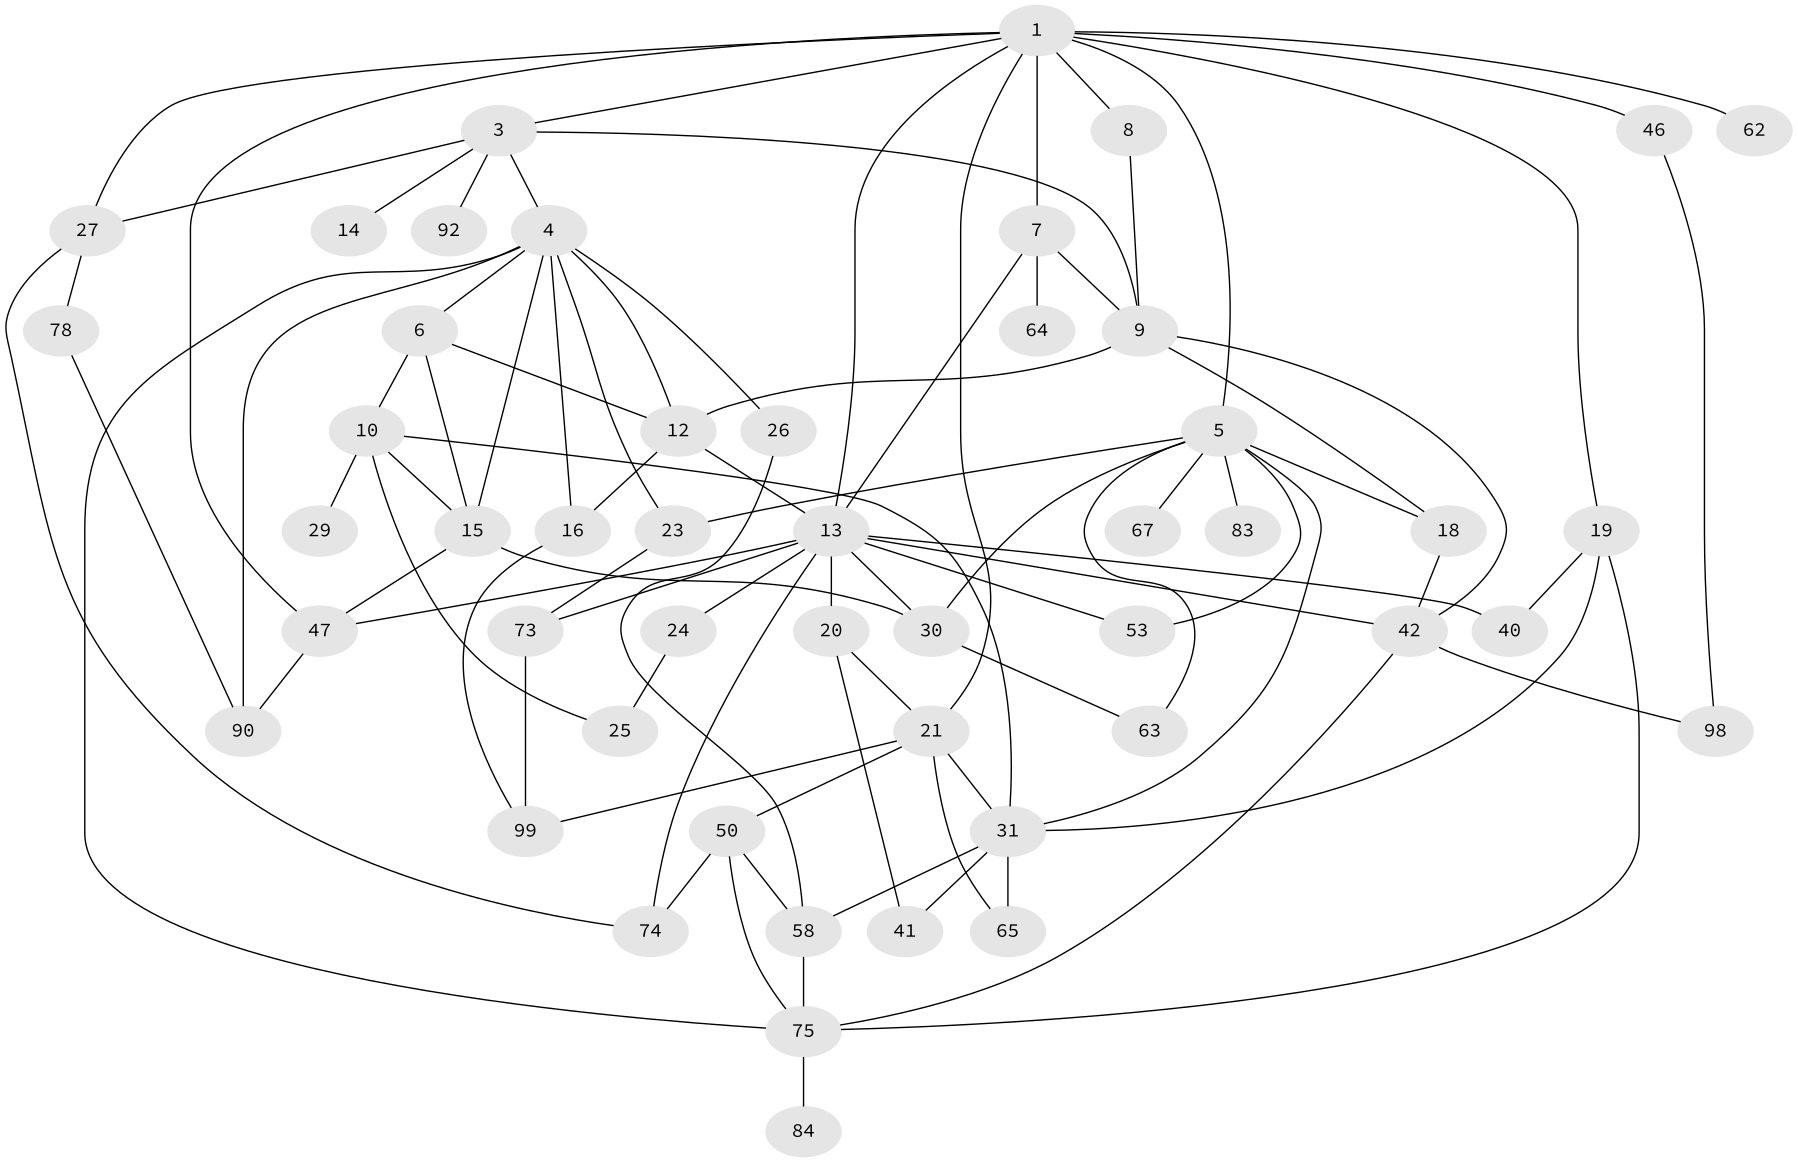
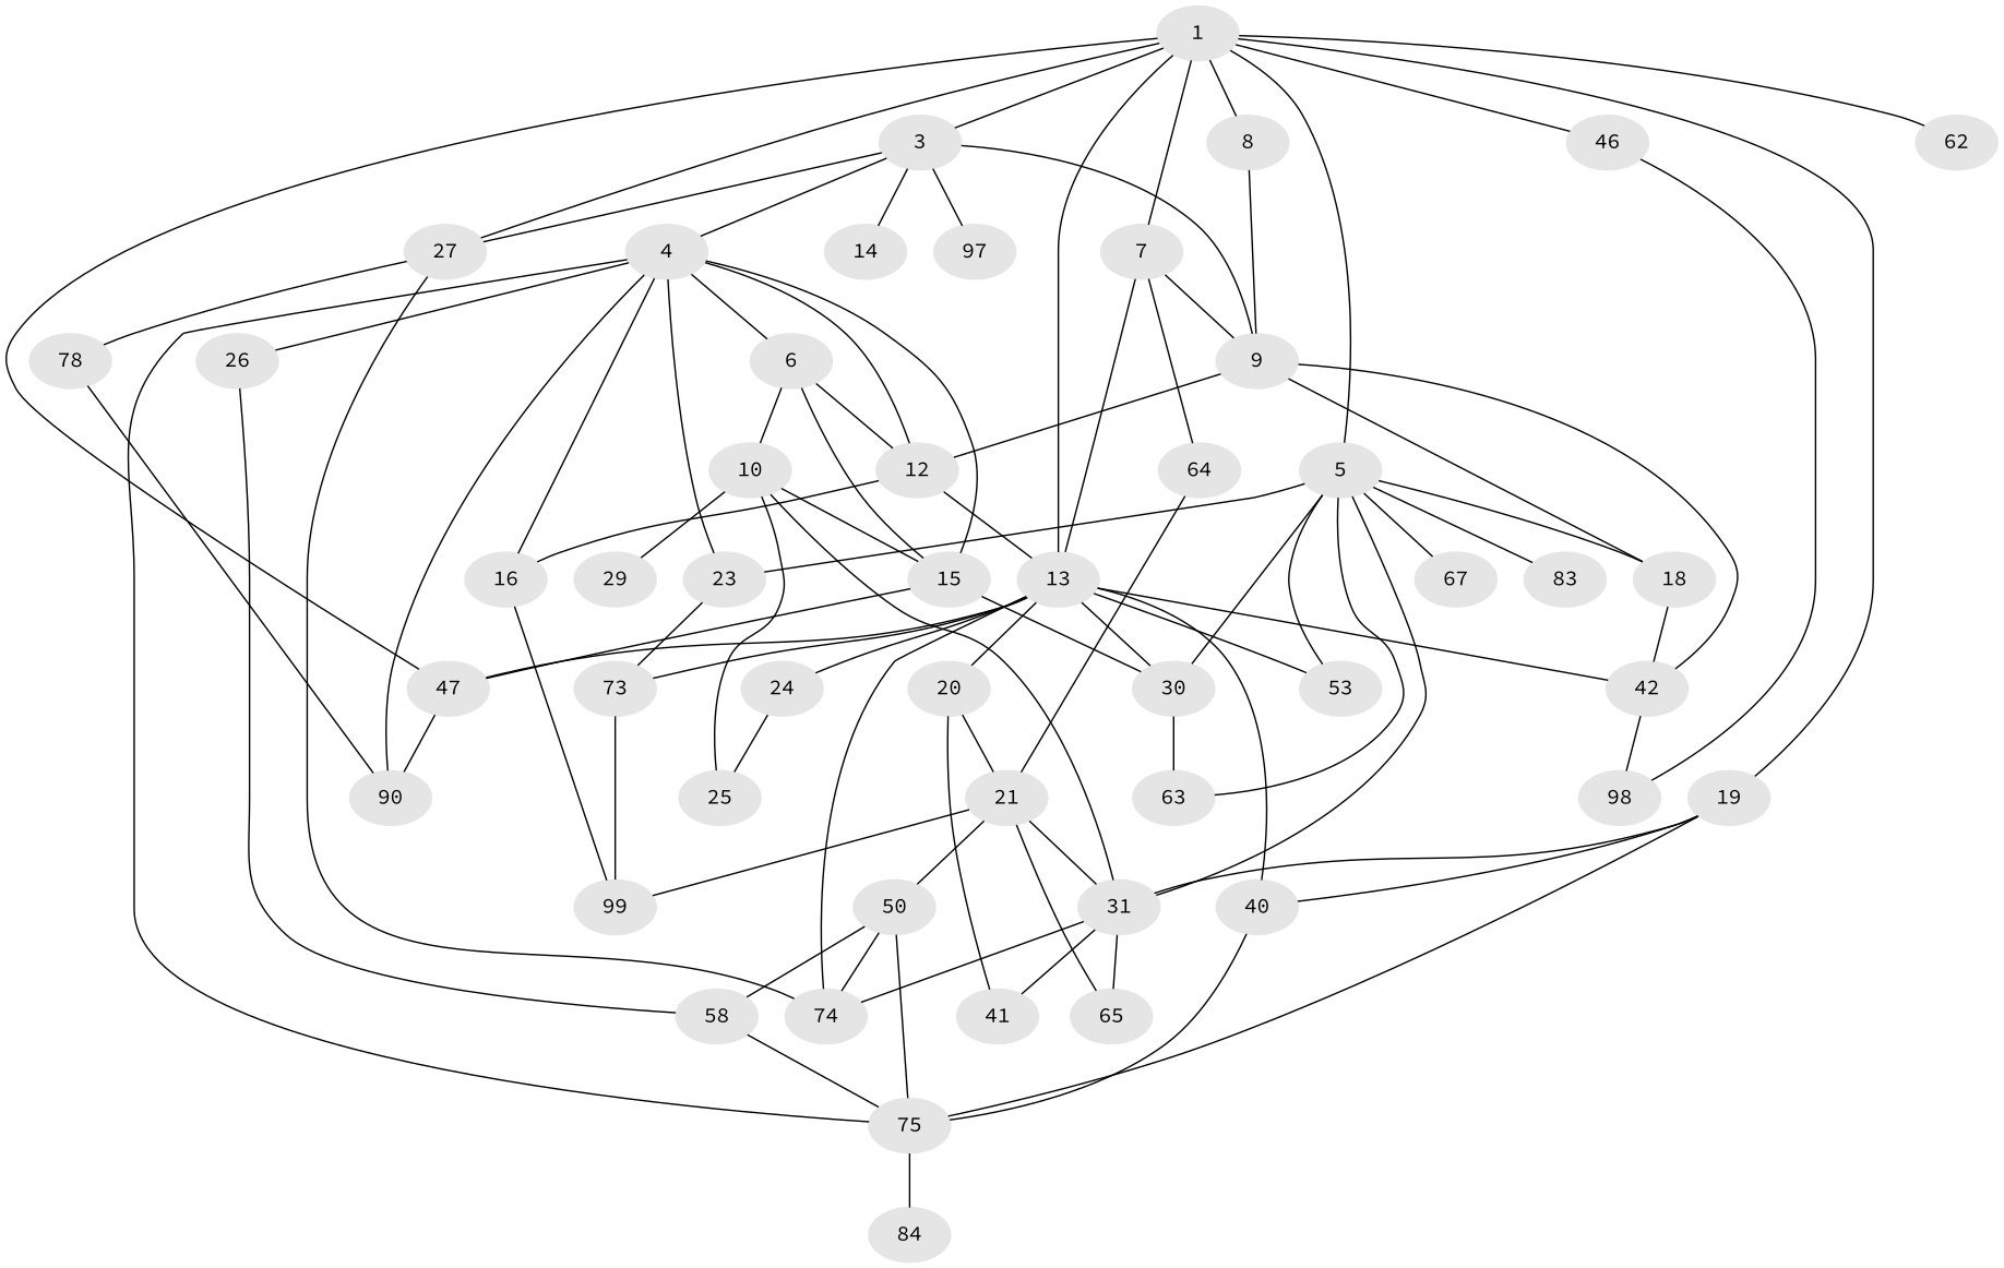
  graph {
    fontname="Source Code Pro"
    node [color=gray90 fontname="Source Code Pro" style=filled]
    edge [fontname="Source Code Pro"]
    1 [super="+2"]
    3 [super="+55"]
    5 [super="+34+22+11"]
    7 [super="+33"]
    8
    13 [super="+17+36+66"]
    19 [super="+71+52"]
    21 [super="+32"]
    27
    46 [super="+70"]
    47 [super="+57"]
    62
    4 [super="+69"]
    9
    14
-   92
+   92 [label=97]
    23 [super="+68+28"]
    18 [super="+45"]
    30 [super="+80+96"]
    31 [super="+38"]
    53
    n22 [label=63]
    67
    83
    64
    42 [super="+56+99"]
    20 [super="+29+82+95"]
    24
    40
    73 [super="+85"]
    74
    75
    n33 [label=99]
    50 [super="+97"]
    65
    78
    98
    90
    6
    12 [super="+54"]
    15 [super="+91+51"]
    16 [super="+48"]
    26
    10 [super="+39"]
    58 [super="+72+86+89"]
    84
    41
    25
    n49 [label=29]
    1 -- 3
    1 -- 5
    1 -- 7
    1 -- 8
    1 -- 13
    1 -- 19
-   1 -- 21
+   64 -- 21
    1 -- 27
    1 -- 46
    1 -- 47
    1 -- 62
    3 -- 27
    3 -- 4
    3 -- 9
    3 -- 14
    3 -- 92
    5 -- 23
    5 -- 18
    5 -- 30
    5 -- 31
    5 -- 53
    5 -- n22
    5 -- 67
    5 -- 83
    7 -- 13
    7 -- 9
    7 -- 64
    8 -- 9
    13 -- 47
    13 -- 30
    13 -- 53
    13 -- 42
    13 -- 20
    13 -- 24
    13 -- 40
    13 -- 73
    13 -- 74
    19 -- 31
    19 -- 40
    19 -- 75
    21 -- 31
    21 -- n33
    21 -- 50 [weight=2]
    21 -- 65
    27 -- 74
    27 -- 78
    46 -- 98
    47 -- 90
    4 -- 23
    4 -- 75
    4 -- 90
    4 -- 6
    4 -- 12
    4 -- 15
    4 -- 16
    4 -- 26
    9 -- 18
    9 -- 42
    9 -- 12
    23 -- 73
    18 -- 42
    30 -- n22
    31 -- 65
-   31 -- 58
+   31 -- 74
    31 -- 41
-   42 -- 75
+   40 -- 75
    42 -- 98
    20 -- 21
    20 -- 41
    24 -- 25
    73 -- n33
    75 -- 84
    50 -- 74
    50 -- 75
    50 -- 58
    78 -- 90
    6 -- 12
    6 -- 15
    6 -- 10
    12 -- 13
    12 -- 16
    15 -- 47
    15 -- 30
    16 -- n33
    26 -- 58
    10 -- 31
    10 -- 15 [weight=2]
    10 -- 25
    10 -- n49
    58 -- 75
  }
